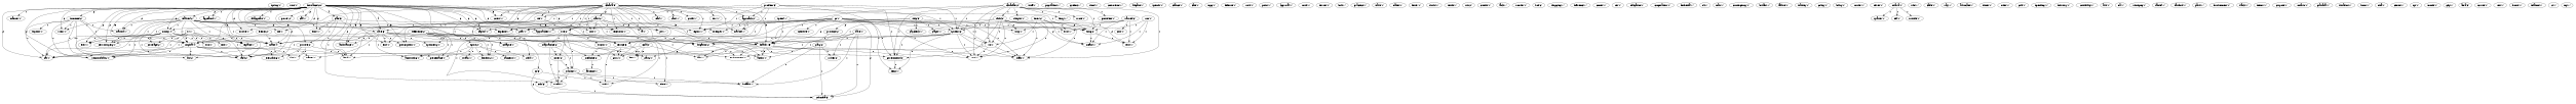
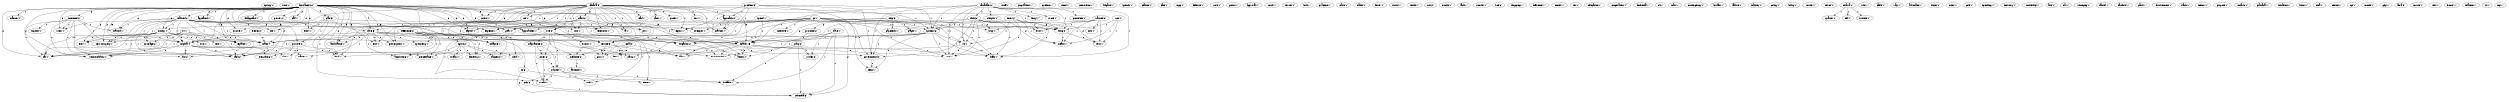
  digraph {
    n1 [label="spring(1)"]
    n2 [label="runs(1)"]
    n3 [label="insurance(20)"]
    n4 [label="power(2)"]
    n5 [label="plan(3)"]
    n6 [label="someone(2)"]
    n7 [label="cc(3)"]
    n8 [label="call(1)"]
    n9 [label="realized(2)"]
    n10 [label="care(6)"]
    n11 [label="set(1)"]
    n12 [label="started(1)"]
    n13 [label="prescription(1)"]
    n14 [label="fund(1)"]
    n15 [label="edu(3)"]
    n16 [label="post(1)"]
    n17 [label="provide(2)"]
    n18 [label="recession(1)"]
    n19 [label="manner(1)"]
    n20 [label="involve(1)"]
    n21 [label="room(1)"]
    n22 [label="money(4)"]
    n23 [label="ambulance(1)"]
    n24 [label="end(1)"]
    n25 [label="hospital(4)"]
    n26 [label="neurosurgery(1)"]
    n27 [label="thing(2)"]
    n28 [label="capitol(1)"]
    n29 [label="replace(1)"]
    n30 [label="litigation(2)"]
    n31 [label="service(3)"]
    n32 [label="responsibility(1)"]
    n33 [label="appeared(1)"]
    n34 [label="fritz(1)"]
    n35 [label="health(15)"]
    n36 [label="make(4)"]
    n37 [label="back(2)"]
    n38 [label="party(1)"]
    n39 [label="pat(1)"]
    n40 [label="expense(1)"]
    n41 [label="disappears(1)"]
    n42 [label="year(1)"]
    n43 [label="covers(1)"]
    n44 [label="kind(1)"]
    n45 [label="bigshot(1)"]
    n46 [label="list(2)"]
    n47 [label="buffalo(1)"]
    n48 [label="columbia(3)"]
    n49 [label="strength(1)"]
    n50 [label="approaches(1)"]
    n51 [label="medicine(2)"]
    n52 [label="grow(1)"]
    n53 [label="optometry(1)"]
    n54 [label="collapse(1)"]
    n55 [label="dentistry(1)"]
    n56 [label="matter(1)"]
    n57 [label="accounting(1)"]
    n58 [label="everything(1)"]
    n59 [label="don(1)"]
    n60 [label="coverage(2)"]
    n61 [label="meant(1)"]
    n62 [label="idiot(1)"]
    n63 [label="environment(1)"]
    n64 [label="fee(1)"]
    n65 [label="bat(1)"]
    n66 [label="government(3)"]
    n67 [label="sort(1)"]
    n68 [label="clean(1)"]
    n69 [label="action(1)"]
    n70 [label="percentage(1)"]
    n71 [label="absence(1)"]
    n72 [label="keep(1)"]
    n73 [label="stuff(1)"]
    n74 [label="population(1)"]
    n75 [label="quebec(1)"]
    n76 [label="problem(3)"]
    n77 [label="approach(2)"]
    n78 [label="market(1)"]
    n79 [label="use(1)"]
    n80 [label="region(1)"]
    n81 [label="system(6)"]
    n82 [label="happens(1)"]
    n83 [label="yield(1)"]
    n84 [label="run(1)"]
    n85 [label="domi(1)"]
    n86 [label="consortium(1)"]
    n87 [label="litigate(1)"]
    n88 [label="spends(1)"]
    n89 [label="chance(1)"]
    n90 [label="knew(2)"]
    n91 [label="bust(1)"]
    n92 [label="canada(5)"]
    n93 [label="read(1)"]
    n94 [label="class(2)"]
    n95 [label="sue(2)"]
    n96 [label="la(1)"]
    n97 [label="pans(1)"]
    n98 [label="profit(1)"]
    n99 [label="job(1)"]
    n100 [label="btw(1)"]
    n101 [label="subject(1)"]
    n102 [label="suit(1)"]
    n103 [label="time(1)"]
    n104 [label="sweat(1)"]
    n105 [label="doctor(1)"]
    n106 [label="malpractice(2)"]
    n107 [label="cover(2)"]
    n108 [label="case(1)"]
    n109 [label="mpp(1)"]
    n110 [label="spend(1)"]
    n111 [label="defense(1)"]
    n112 [label="work(1)"]
    n113 [label="point(1)"]
    n114 [label="approval(1)"]
    n115 [label="north(1)"]
    n116 [label="serves(1)"]
    n117 [label="look(1)"]
    n118 [label="practice(1)"]
    n119 [label="go(1)"]
    n120 [label="schedule(1)"]
    n121 [label="trash(1)"]
    n122 [label="makes(1)"]
    n123 [label="letter(1)"]
    n124 [label="doubt(1)"]
    n125 [label="settle(1)"]
    n126 [label="difference(2)"]
    n127 [label="figure(2)"]
    n128 [label="outlay(1)"]
    n129 [label="win(2)"]
    n130 [label="cunixb(1)"]
    n131 [label="lack(1)"]
    n132 [label="dare(1)"]
    n133 [label="writes(2)"]
    n134 [label="wonder(1)"]
    n135 [label="bob(2)"]
    n136 [label="shopping(1)"]
    n137 [label="influence(1)"]
    n138 [label="comes(1)"]
    n139 [label="bet(1)"]
    n140 [label="obligation(1)"]
    n141 [label="cooperation(1)"]
    n142 [label="bethesda(1)"]
    n143 [label="won(1)"]
    n144 [label="ok(1)"]
    n145 [label="man(1)"]
    n146 [label="contingency(1)"]
    n147 [label="britain(1)"]
    n148 [label="canadian(2)"]
    n149 [label="lobbyist(1)"]
    n150 [label="didn(3)"]
    n151 [label="decry(1)"]
    n152 [label="wrote(1)"]
    n153 [label="president(1)"]
    n154 [label="province(2)"]
    n155 [label="stop(1)"]
    n156 [label="failure(1)"]
    n157 [label="stanley(1)"]
    n158 [label="policy(1)"]
    n159 [label="lobby(1)"]
    n160 [label="border(1)"]
    n161 [label="selves(1)"]
    n162 [label="ottawa(1)"]
    n163 [label="quarter(1)"]
    n164 [label="tell(1)"]
    n165 [label="outside(1)"]
    n166 [label="rule(1)"]
    n167 [label="cable(1)"]
    n168 [label="way(1)"]
    n169 [label="advocate(1)"]
    n170 [label="bitnet(1)"]
    n171 [label="order(1)"]
    n172 [label="gold(1)"]
    n173 [label="spending(1)"]
    n174 [label="tv(1)"]
    n175 [label="turn(1)"]
    n176 [label="see(1)"]
    n177 [label="industry(1)"]
    n178 [label="warned(2)"]
    n179 [label="cost(1)"]
    n180 [label="possibility(1)"]
    n181 [label="ask(1)"]
    n182 [label="ma(1)"]
    n183 [label="winnipeg(1)"]
    n184 [label="daniel(1)"]
    n185 [label="hartford(1)"]
    n186 [label="paris(1)"]
    n187 [label="involvement(1)"]
    n188 [label="gary(2)"]
    n189 [label="slack(1)"]
    n190 [label="seems(1)"]
    n191 [label="purpose(1)"]
    n192 [label="cma(3)"]
    n193 [label="ontario(1)"]
    n194 [label="ohip(3)"]
    n195 [label="paycheck(1)"]
    n196 [label="player(1)"]
    n197 [label="granada(1)"]
    n198 [label="situation(1)"]
    n199 [label="hmm(1)"]
    n200 [label="mba(1)"]
    n201 [label="centre(1)"]
    n202 [label="nyt(1)"]
    n203 [label="month(1)"]
    n204 [label="gdp(1)"]
    n205 [label="ama(3)"]
    n206 [label="course(1)"]
    n207 [label="french(2)"]
    n208 [label="rest(1)"]
    n209 [label="bonus(1)"]
    n210 [label="selanne(1)"]
    n211 [label="pt(1)"]
    n212 [label="mp(1)"]
    n3 -> n4 [label=1]
    n3 -> n5 [label=4]
    n3 -> n6 [label=2]
    n3 -> n7 [label=1]
    n3 -> n8 [label=2]
    n3 -> n9 [label=2]
    n3 -> n10 [label=4]
    n3 -> n11 [label=2]
    n3 -> n12 [label=2]
    n3 -> n13 [label=3]
    n3 -> n14 [label=2]
    n3 -> n15 [label=1]
    n3 -> n16 [label=2]
    n3 -> n17 [label=3]
    n3 -> n18 [label=2]
    n3 -> n19 [label=1]
    n3 -> n20 [label=2]
    n3 -> n21 [label=2]
    n3 -> n22 [label=2]
    n3 -> n23 [label=3]
    n3 -> n24 [label=3]
    n3 -> n25 [label=5]
    n3 -> n26 [label=2]
    n3 -> n27 [label=1]
    n3 -> n28 [label=2]
    n3 -> n29 [label=2]
    n3 -> n30 [label=2]
    n3 -> n31 [label=3]
    n3 -> n32 [label=2]
    n3 -> n33 [label=1]
    n3 -> n34 [label=2]
    n3 -> n35 [label=3]
    n3 -> n36 [label=2]
    n3 -> n37 [label=2]
    n3 -> n38 [label=1]
    n3 -> n39 [label=2]
    n3 -> n40 [label=2]
    n3 -> n41 [label=1]
    n3 -> n42 [label=2]
    n3 -> n43 [label=3]
    n3 -> n44 [label=2]
    n5 -> n10 [label=1]
    n5 -> n14 [label=1]
    n5 -> n17 [label=1]
    n5 -> n20 [label=1]
    n5 -> n30 [label=1]
    n5 -> n44 [label=1]
    n6 -> n12 [label=1]
    n6 -> n21 [label=1]
    n6 -> n25 [label=1]
    n6 -> n32 [label=1]
    n6 -> n37 [label=1]
    n6 -> n39 [label=1]
    n6 -> n45 [label=1]
    n6 -> n46 [label=1]
    n7 -> n47 [label=1]
    n7 -> n48 [label=2]
    n9 -> n11 [label=1]
    n9 -> n12 [label=1]
    n9 -> n21 [label=1]
    n9 -> n22 [label=1]
    n9 -> n25 [label=1]
    n9 -> n26 [label=1]
    n9 -> n29 [label=1]
    n9 -> n32 [label=1]
    n9 -> n34 [label=1]
    n9 -> n36 [label=1]
    n9 -> n37 [label=1]
    n9 -> n39 [label=1]
    n9 -> n49 [label=1]
    n9 -> n50 [label=1]
    n9 -> n51 [label=1]
    n9 -> n52 [label=1]
    n10 -> n13 [label=1]
    n10 -> n23 [label=1]
    n10 -> n24 [label=1]
    n10 -> n25 [label=1]
    n10 -> n31 [label=1]
    n10 -> n46 [label=1]
    n10 -> n53 [label=1]
    n10 -> n54 [label=1]
    n10 -> n55 [label=1]
    n10 -> n56 [label=1]
    n10 -> n57 [label=1]
    n15 -> n48 [label=1]
    n17 -> n44 [label=1]
    n17 -> n58 [label=1]
    n17 -> n59 [label=1]
    n22 -> n25 [label=1]
    n22 -> n26 [label=1]
    n22 -> n29 [label=1]
    n22 -> n32 [label=1]
    n22 -> n34 [label=1]
    n22 -> n35 [label=1]
    n22 -> n36 [label=1]
    n22 -> n37 [label=1]
    n22 -> n39 [label=1]
    n22 -> n60 [label=1]
    n25 -> n32 [label=1]
    n25 -> n37 [label=1]
    n25 -> n39 [label=1]
    n25 -> n46 [label=1]
    n25 -> n56 [label=1]
    n25 -> n58 [label=1]
    n25 -> n59 [label=1]
    n27 -> n61 [label=1]
    n27 -> n62 [label=1]
    n30 -> n63 [label=1]
    n31 -> n51 [label=1]
    n31 -> n52 [label=1]
    n31 -> n64 [label=1]
-   n31 -> n102 [label=1]
+   n31 -> n65 [label=1]
    n35 -> n38 [label=1]
    n35 -> n44 [label=2]
    n35 -> n65 [label=1]
    n35 -> n66 [label=1]
    n35 -> n67 [label=1]
    n35 -> n68 [label=1]
    n35 -> n69 [label=2]
    n36 -> n37 [label=1]
    n36 -> n39 [label=1]
    n36 -> n70 [label=1]
    n51 -> n71 [label=1]
    n66 -> n72 [label=1]
    n76 -> n66 [label=1]
    n76 -> n72 [label=1]
    n76 -> n77 [label=1]
    n76 -> n78 [label=1]
    n76 -> n79 [label=1]
    n76 -> n80 [label=1]
    n76 -> n81 [label=1]
    n77 -> n27 [label=1]
    n77 -> n78 [label=1]
    n77 -> n80 [label=1]
    n79 -> n35 [label=1]
    n79 -> n54 [label=1]
    n79 -> n80 [label=1]
+   n79 -> n82 [label=1]
    n79 -> n83 [label=1]
    n81 -> n30 [label=1]
    n81 -> n36 [label=1]
    n81 -> n66 [label=1]
    n81 -> n67 [label=1]
    n81 -> n68 [label=1]
    n81 -> n69 [label=1]
    n81 -> n72 [label=1]
    n81 -> n84 [label=1]
    n84 -> n37 [label=1]
    n84 -> n67 [label=1]
    n84 -> n68 [label=1]
    n90 -> n61 [label=1]
    n90 -> n67 [label=1]
    n90 -> n68 [label=1]
    n90 -> n81 [label=1]
    n90 -> n84 [label=1]
    n90 -> n91 [label=1]
    n92 -> n10 [label=2]
    n92 -> n13 [label=1]
    n92 -> n16 [label=1]
    n92 -> n18 [label=1]
    n92 -> n23 [label=1]
    n92 -> n24 [label=1]
    n92 -> n25 [label=1]
    n92 -> n28 [label=1]
    n92 -> n31 [label=1]
    n92 -> n35 [label=3]
    n92 -> n40 [label=1]
    n92 -> n42 [label=1]
    n92 -> n43 [label=1]
    n92 -> n69 [label=1]
    n92 -> n77 [label=1]
    n92 -> n78 [label=1]
    n92 -> n79 [label=1]
    n92 -> n80 [label=1]
    n92 -> n81 [label=1]
    n92 -> n93 [label=1]
    n92 -> n94 [label=2]
    n92 -> n95 [label=1]
    n92 -> n96 [label=1]
    n92 -> n97 [label=1]
    n92 -> n98 [label=1]
    n92 -> n99 [label=1]
    n92 -> n100 [label=1]
    n94 -> n16 [label=1]
    n94 -> n18 [label=1]
    n94 -> n28 [label=1]
    n94 -> n40 [label=1]
    n94 -> n42 [label=1]
    n94 -> n69 [label=1]
    n94 -> n95 [label=1]
    n94 -> n96 [label=1]
    n94 -> n99 [label=1]
    n95 -> n101 [label=1]
    n95 -> n102 [label=1]
    n95 -> n103 [label=1]
    n95 -> n104 [label=1]
    n95 -> n105 [label=1]
    n95 -> n106 [label=1]
    n95 -> n107 [label=1]
    n101 -> n15 [label=1]
    n101 -> n47 [label=1]
    n101 -> n102 [label=1]
    n101 -> n103 [label=1]
    n101 -> n104 [label=1]
    n106 -> n101 [label=1]
    n106 -> n104 [label=1]
    n106 -> n107 [label=1]
    n107 -> n101 [label=1]
    n107 -> n104 [label=1]
    n110 -> n22 [label=1]
    n110 -> n27 [label=1]
    n110 -> n35 [label=1]
    n119 -> n31 [label=1]
    n119 -> n48 [label=2]
    n119 -> n49 [label=1]
    n119 -> n50 [label=1]
    n119 -> n52 [label=1]
    n119 -> n64 [label=1]
    n119 -> n65 [label=1]
    n119 -> n66 [label=1]
    n119 -> n67 [label=1]
    n119 -> n68 [label=1]
    n119 -> n81 [label=1]
    n119 -> n84 [label=1]
    n119 -> n91 [label=1]
    n119 -> n120 [label=1]
    n126 -> n30 [label=1]
    n126 -> n35 [label=1]
    n126 -> n36 [label=1]
    n126 -> n53 [label=1]
    n126 -> n55 [label=1]
    n126 -> n57 [label=1]
    n126 -> n63 [label=1]
    n126 -> n70 [label=1]
    n126 -> n127 [label=1]
    n127 -> n55 [label=1]
    n127 -> n57 [label=1]
    n127 -> n70 [label=1]
    n127 -> n82 [label=1]
    n127 -> n83 [label=1]
    n127 -> n128 [label=1]
    n132 -> n30 [label=1]
    n132 -> n47 [label=1]
    n132 -> n48 [label=1]
    n132 -> n63 [label=1]
    n132 -> n133 [label=1]
    n143 -> n27 [label=1]
    n143 -> n61 [label=1]
    n143 -> n62 [label=1]
    n148 -> n35 [label=1]
    n148 -> n66 [label=1]
    n148 -> n67 [label=1]
    n148 -> n68 [label=1]
    n148 -> n81 [label=1]
    n148 -> n84 [label=1]
    n148 -> n91 [label=1]
    n148 -> n149 [label=1]
    n148 -> n150 [label=1]
    n148 -> n151 [label=1]
    n148 -> n152 [label=1]
    n148 -> n153 [label=1]
    n150 -> n27 [label=2]
    n150 -> n61 [label=2]
    n150 -> n62 [label=2]
    n150 -> n66 [label=1]
    n150 -> n67 [label=1]
    n150 -> n68 [label=1]
    n150 -> n81 [label=1]
    n150 -> n84 [label=1]
    n150 -> n154 [label=2]
    n150 -> n155 [label=2]
    n154 -> n35 [label=1]
    n162 -> n163 [label=1]
    n162 -> n164 [label=1]
    n162 -> n165 [label=1]
    n174 -> n25 [label=1]
    n174 -> n26 [label=1]
    n174 -> n29 [label=1]
    n174 -> n32 [label=1]
    n174 -> n34 [label=1]
    n174 -> n36 [label=1]
    n174 -> n37 [label=1]
    n174 -> n39 [label=1]
    n174 -> n60 [label=1]
    n174 -> n175 [label=1]
    n174 -> n176 [label=1]
    n178 -> n27 [label=1]
    n178 -> n35 [label=1]
    n178 -> n61 [label=1]
    n178 -> n62 [label=1]
    n178 -> n155 [label=1]
    n178 -> n179 [label=1]
    n188 -> n47 [label=1]
    n188 -> n48 [label=1]
    n188 -> n63 [label=1]
    n188 -> n133 [label=1]
    n192 -> n51 [label=2]
    n192 -> n52 [label=2]
    n192 -> n64 [label=2]
    n192 -> n65 [label=2]
    n194 -> n35 [label=2]
    n194 -> n44 [label=1]
    n194 -> n155 [label=1]
    n194 -> n195 [label=1]
    n194 -> n196 [label=1]
    n207 -> n36 [label=1]
  }
